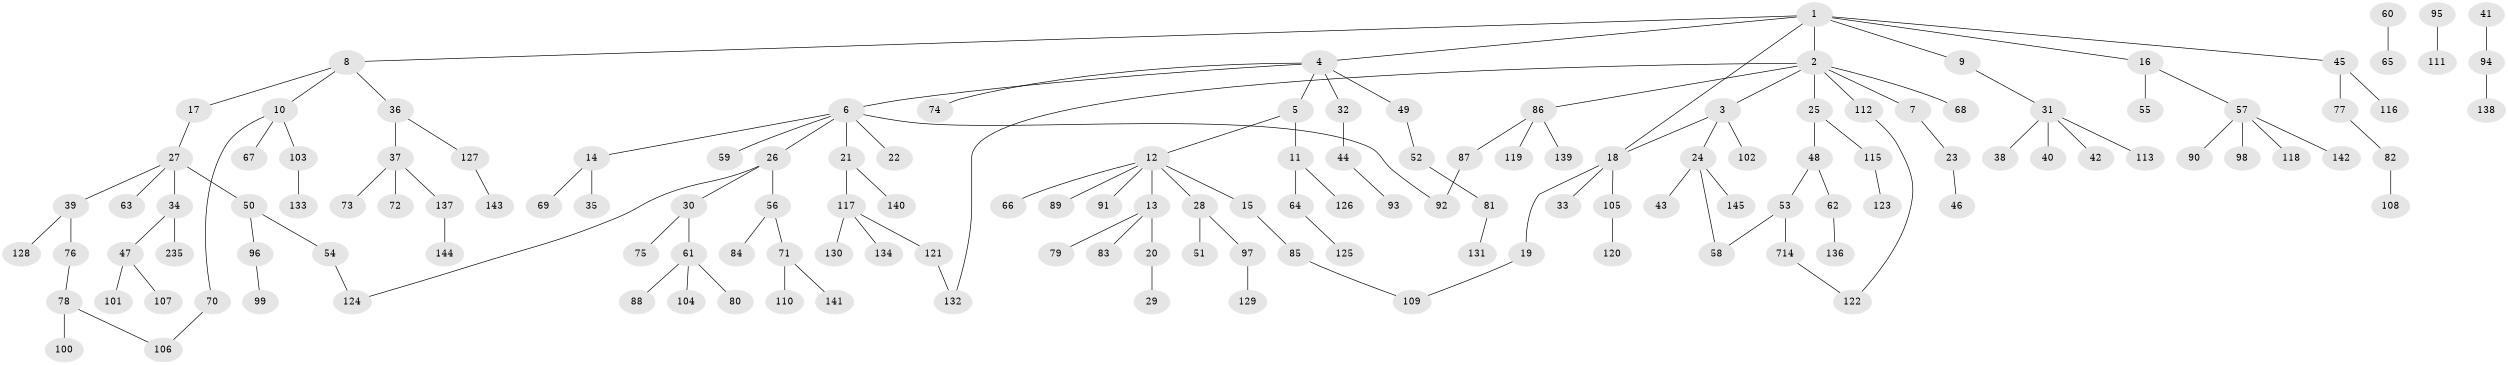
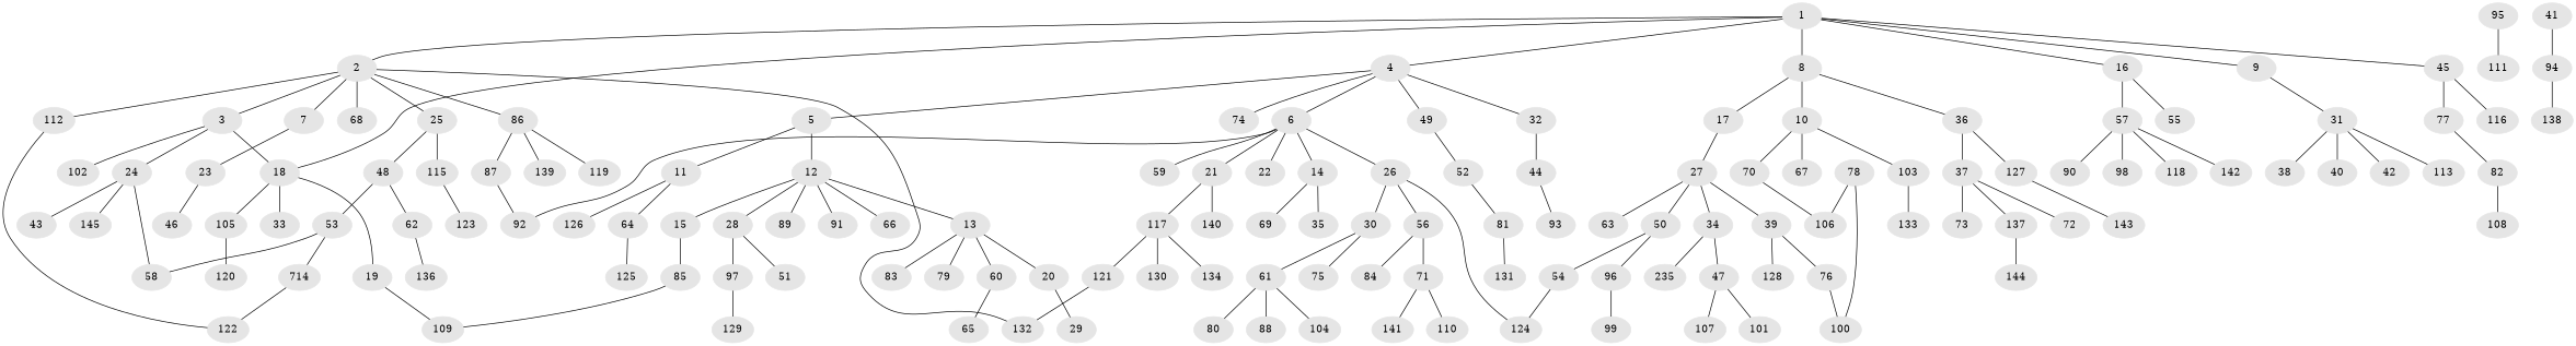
  graph {
    node [color=gray90 style=filled]
    1
    2
    4
    8
    9
    16
    18
    45
    3
    7
    25
    68
    86
    112
    132
    5
    6
    32
    49
    74
    10
    17
    36
    31
    55
    57
    19
    33
    105
    77
    116
    24
    102
    23
    48
    115
    87
    119
    139
    122
    43
    58
    145
    11
    12
    14
    21
    22
    26
    59
    92
    44
    52
    64
    126
    13
    15
    28
    66
    89
    91
    35
    69
    117
    140
    30
    56
    124
    46
    67
    70
    103
    27
    37
    127
    38
    40
    42
    113
    106
    133
    125
    20
    60
    79
    83
    85
    51
    97
    29
    65
    109
    90
    98
    118
    142
    34
    39
    50
    63
    120
    121
    130
    134
    53
    62
    123
    61
    75
    71
    84
    47
    n113 [label=235]
    76
    128
    54
    96
    129
    95
    111
    80
    88
    104
    93
    41
    94
    101
    107
    72
    73
    137
    143
    144
    78
    138
    82
    n137 [label=714]
    136
    81
    99
    131
    110
    141
    100
    108
    1 -- 2
    1 -- 4
    1 -- 8
    1 -- 9
    1 -- 16
    1 -- 18
    1 -- 45
    2 -- 3
    2 -- 7
    2 -- 25
    2 -- 68
    2 -- 86
    2 -- 112
    2 -- 132
    4 -- 5
    4 -- 6
    4 -- 32
    4 -- 49
    4 -- 74
    8 -- 10
    8 -- 17
    8 -- 36
    9 -- 31
    16 -- 55
    16 -- 57
    18 -- 19
    18 -- 33
    18 -- 105
    45 -- 77
    45 -- 116
    3 -- 18
    3 -- 24
    3 -- 102
    7 -- 23
    25 -- 48
    25 -- 115
    86 -- 87
    86 -- 119
    86 -- 139
    112 -- 122
    5 -- 11
    5 -- 12
    6 -- 14
    6 -- 21
    6 -- 22
    6 -- 26
    6 -- 59
    6 -- 92
    32 -- 44
    49 -- 52
    10 -- 67
    10 -- 70
    10 -- 103
    17 -- 27
    36 -- 37
    36 -- 127
    31 -- 38
    31 -- 40
    31 -- 42
    31 -- 113
    57 -- 90
    57 -- 98
    57 -- 118
    57 -- 142
    19 -- 109
    105 -- 120
    77 -- 82
    24 -- 43
    24 -- 58
    24 -- 145
    23 -- 46
    48 -- 53
    48 -- 62
    115 -- 123
    87 -- 92
    11 -- 64
    11 -- 126
    12 -- 13
    12 -- 15
    12 -- 28
    12 -- 66
    12 -- 89
    12 -- 91
    14 -- 35
    14 -- 69
    21 -- 117
    21 -- 140
    26 -- 30
    26 -- 56
    26 -- 124
    44 -- 93
    52 -- 81
    64 -- 125
    13 -- 20
+   13 -- 60
    13 -- 79
    13 -- 83
    15 -- 85
    28 -- 51
    28 -- 97
    117 -- 121
    117 -- 130
    117 -- 134
    30 -- 61
    30 -- 75
    56 -- 71
    56 -- 84
    70 -- 106
    103 -- 133
    27 -- 34
    27 -- 39
    27 -- 50
    27 -- 63
    37 -- 72
    37 -- 73
    37 -- 137
    127 -- 143
    20 -- 29
    60 -- 65
    85 -- 109
    97 -- 129
    34 -- 47
    34 -- n113
    39 -- 76
    39 -- 128
    50 -- 54
    50 -- 96
    121 -- 132
    53 -- 58
    53 -- n137
    62 -- 136
    61 -- 80
    61 -- 88
    61 -- 104
    71 -- 110
    71 -- 141
    47 -- 101
    47 -- 107
-   76 -- 78
+   76 -- 100
    54 -- 124
    96 -- 99
    95 -- 111
    41 -- 94
    94 -- 138
    137 -- 144
    78 -- 106
    78 -- 100
    82 -- 108
    n137 -- 122
    81 -- 131
  }
